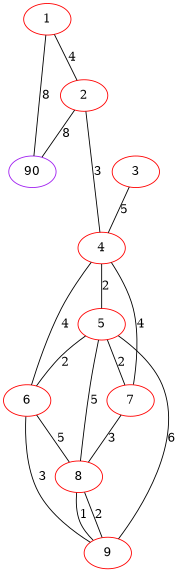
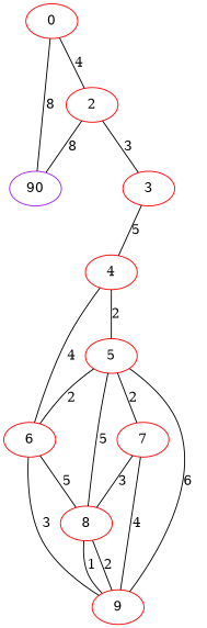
  graph {
    node [color=red weight=1]
-   1
+   1 [label=0]
    2
    n3 [color=purple label=90 weight=4]
    3
    4
    5
    6
    7
    8
    9
    1 -- 2 [label=4]
    1 -- n3 [label=8]
    2 -- n3 [label=8]
-   2 -- 4 [label=3]
+   2 -- 3 [label=3]
    3 -- 4 [label=5]
    4 -- 5 [label=2]
    4 -- 6 [label=4]
    5 -- 6 [label=2]
    5 -- 7 [label=2]
    5 -- 8 [label=5]
    5 -- 9 [label=6]
    6 -- 8 [label=5]
    6 -- 9 [label=3]
    7 -- 8 [label=3]
-   7 -- 4 [label=4]
+   7 -- 9 [label=4]
    8 -- 9 [label=2]
    8 -- 9 [label=1]
  }
